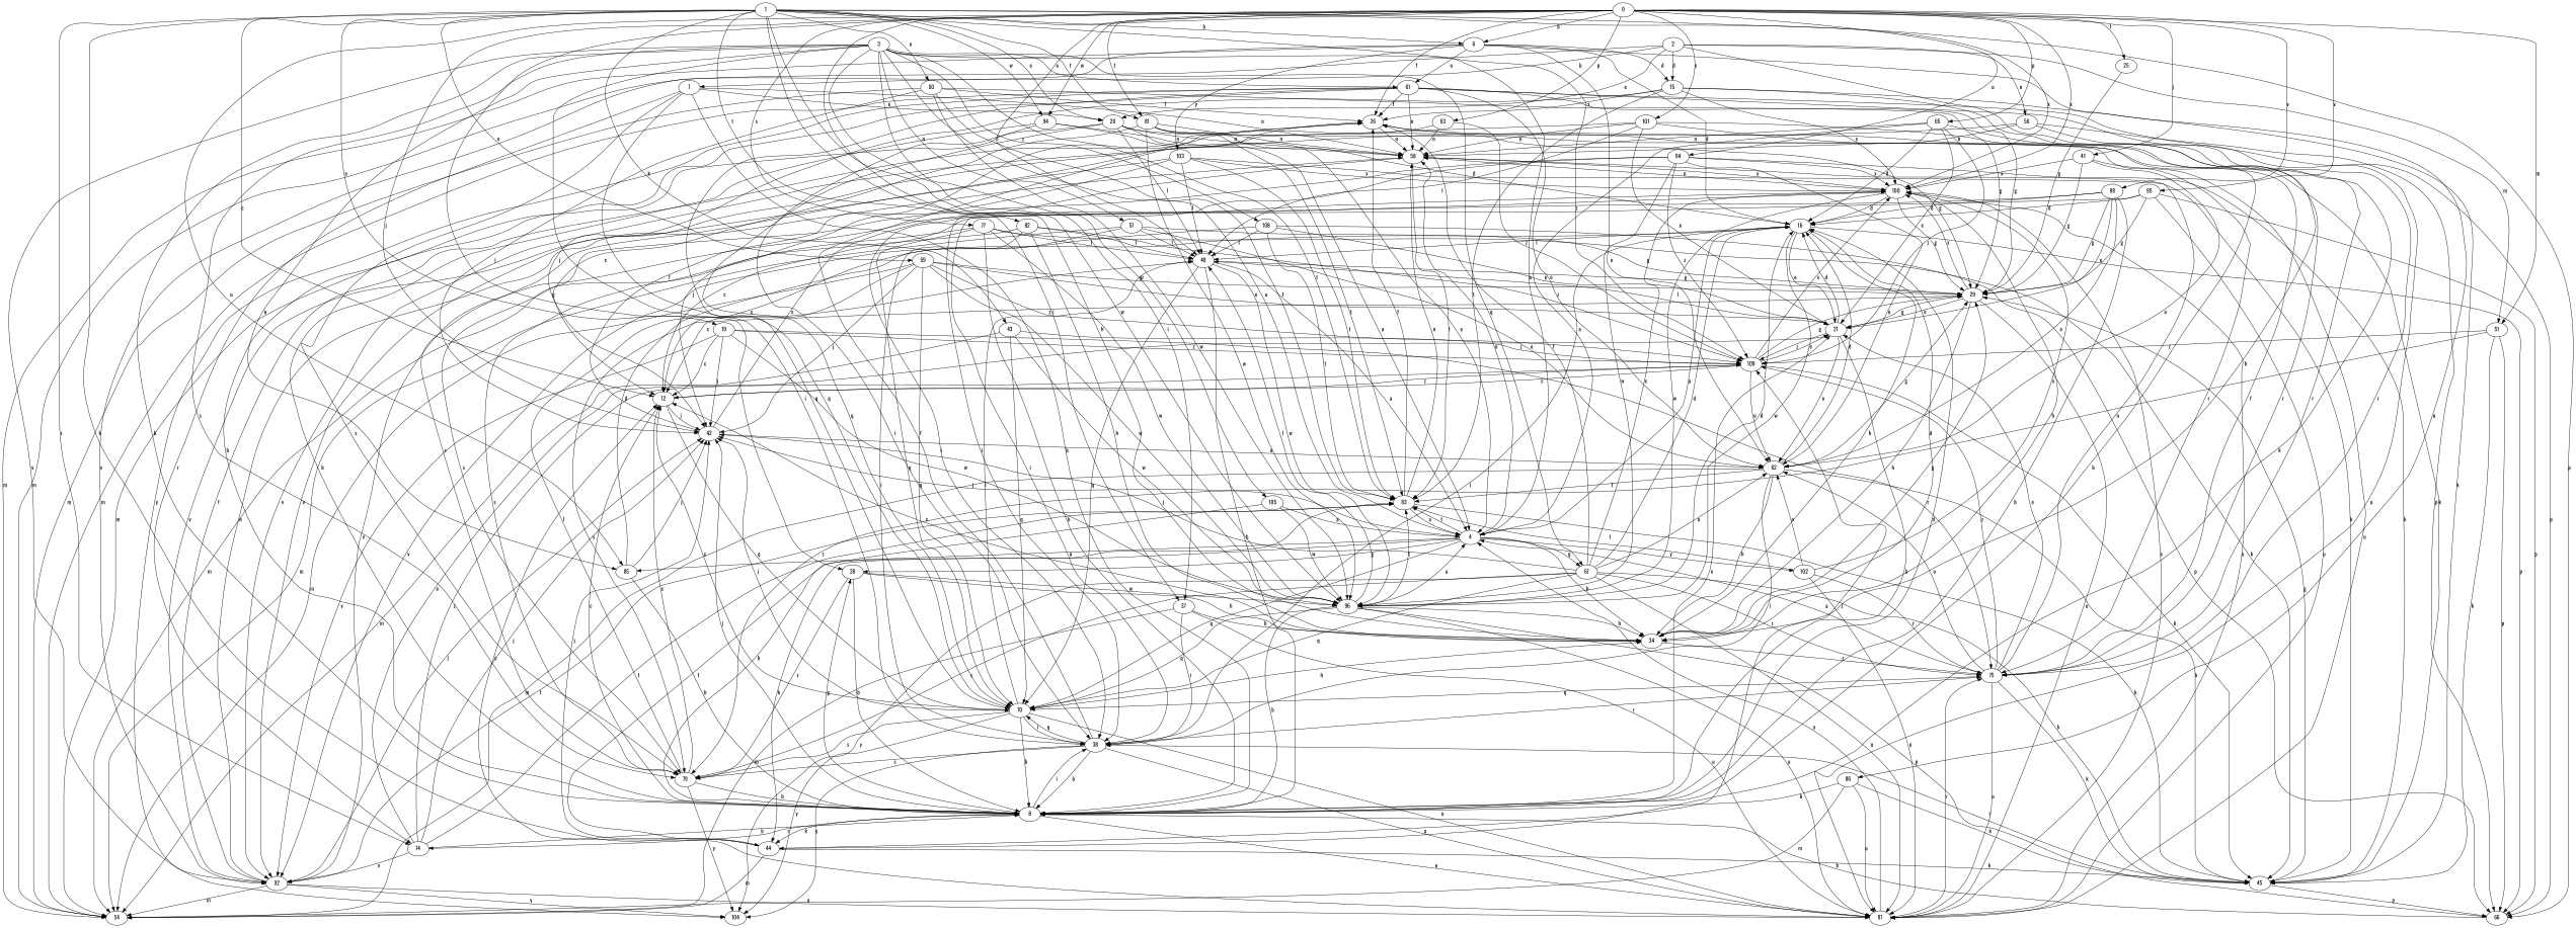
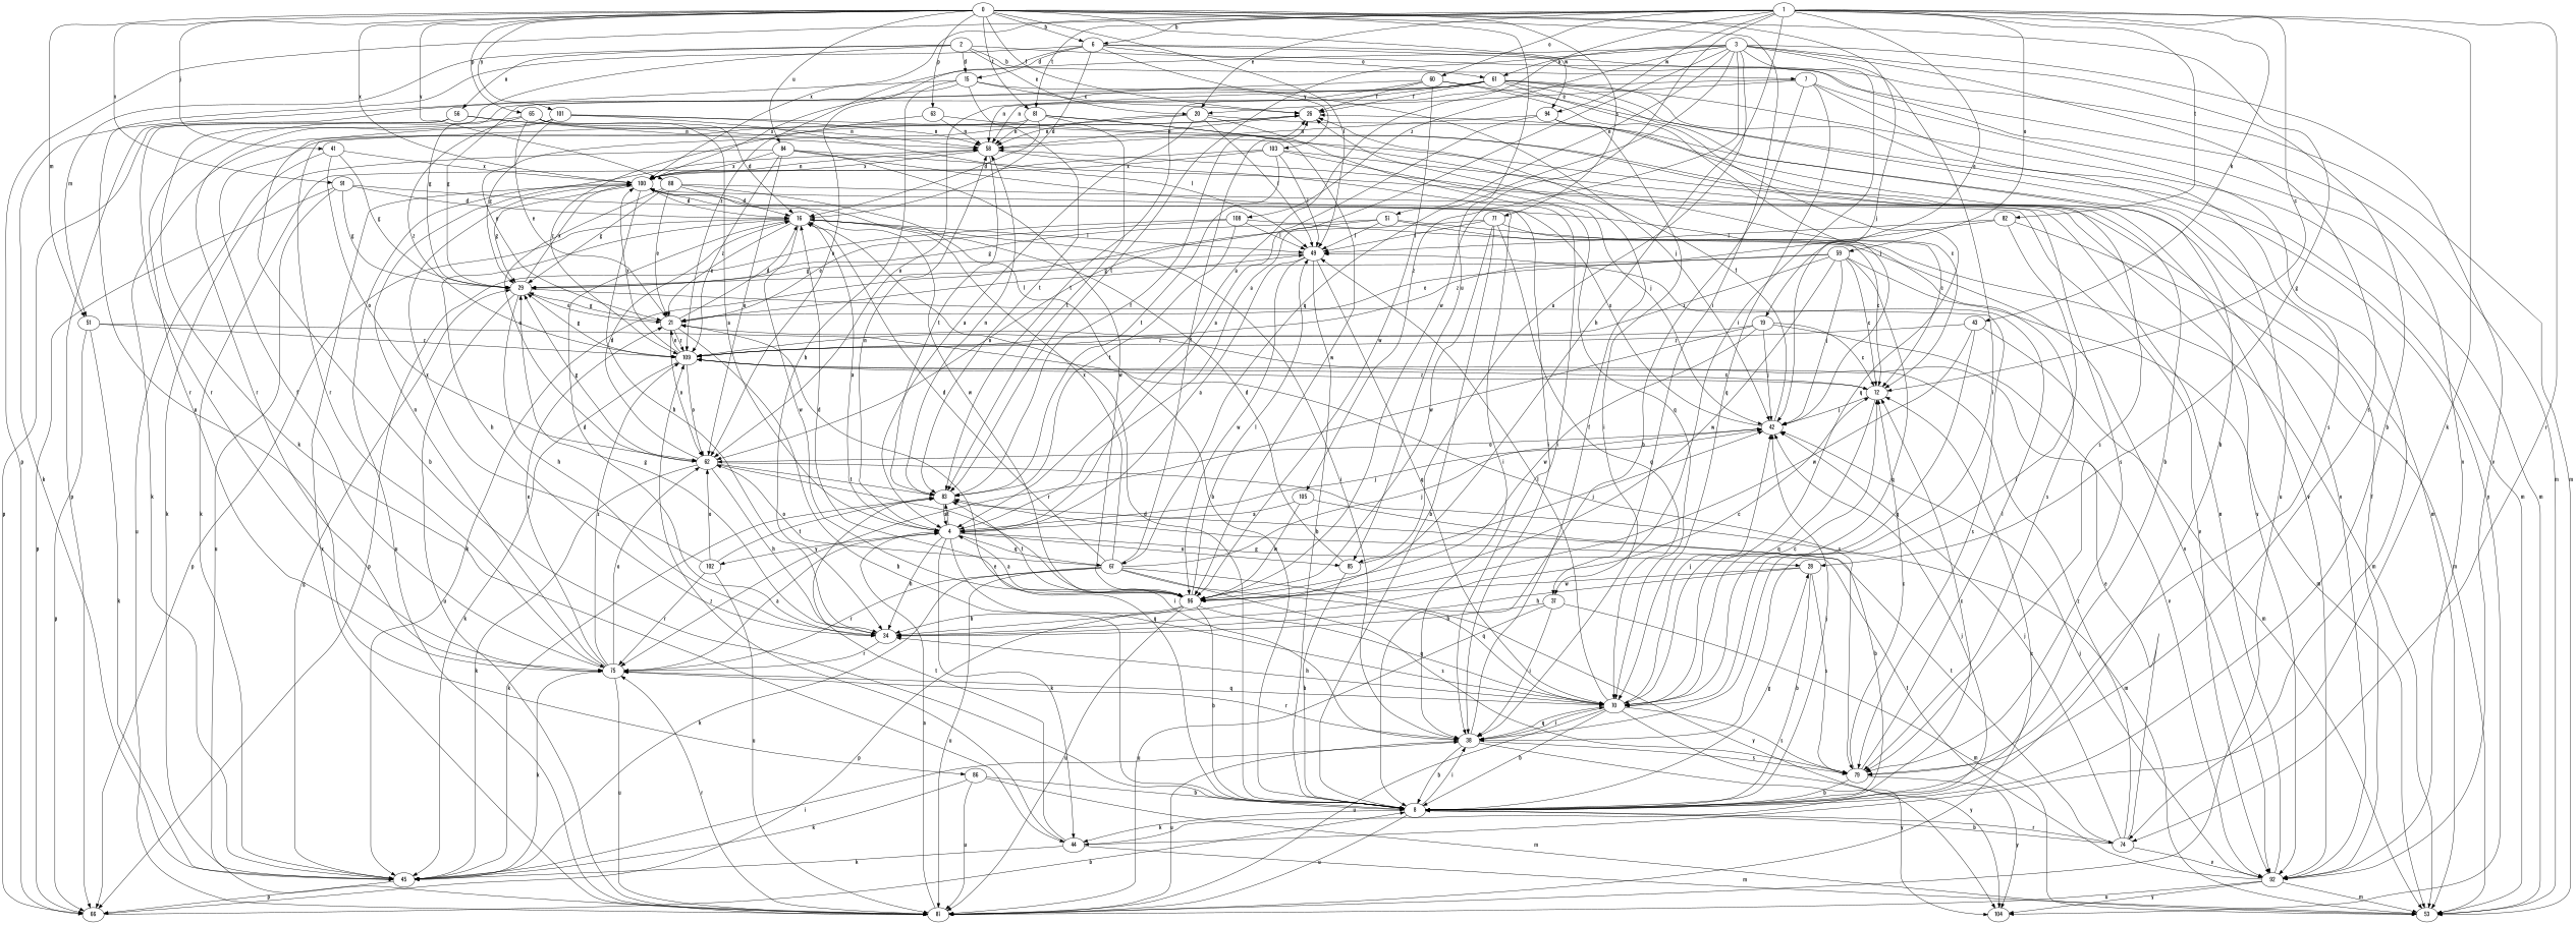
  strict digraph {
    fontname=Oswald
    node [fontname=Oswald]
    edge [fontname=Oswald]
    0
    6
-   25
    26
    28
    37
    41
    42
    49
    51
    63
    65
    77
    81
    84
    85
    88
-   91 [label=95]
+   91
    94
    100
    101
    15
-   54
+   54 [label=53]
    61
    92
    16
    62
    86
    103
    29
    58
    45
    34
    96
    8
    79
    38
    87
    4
    70
    66
    109
    21
    75
    12
    83
    1
    19
    20
    43
    44
    59
    60
    74
    82
    67
    102
    2
    7
    56
    3
    57
    105
    108
    104
    0 -> 6 [label=b]
-   0 -> 25 [label=f]
    0 -> 26 [label=f]
    0 -> 28 [label=g]
    0 -> 37 [label=i]
    0 -> 41 [label=j]
    0 -> 42 [label=j]
    0 -> 49 [label=l]
    0 -> 51 [label=m]
    0 -> 63 [label=p]
    0 -> 65 [label=p]
    0 -> 77 [label=s]
    0 -> 81 [label=t]
    0 -> 84 [label=u]
    0 -> 85 [label=u]
    0 -> 88 [label=v]
    0 -> 91 [label=v]
    0 -> 94 [label=w]
    0 -> 100 [label=x]
    0 -> 101 [label=y]
    6 -> 15 [label=d]
    6 -> 54 [label=m]
    6 -> 61 [label=o]
    6 -> 92 [label=v]
    6 -> 16 [label=d]
    6 -> 62 [label=o]
    6 -> 86 [label=u]
    6 -> 103 [label=y]
-   25 -> 29 [label=g]
    26 -> 58 [label=n]
    26 -> 45 [label=k]
    28 -> 34 [label=h]
    28 -> 96 [label=w]
    28 -> 8 [label=b]
    28 -> 79 [label=s]
    37 -> 54 [label=m]
    37 -> 34 [label=h]
    37 -> 38 [label=i]
    37 -> 87 [label=u]
    41 -> 100 [label=x]
    41 -> 62 [label=o]
    41 -> 29 [label=g]
    41 -> 87 [label=u]
    42 -> 26 [label=f]
    42 -> 100 [label=x]
    42 -> 62 [label=o]
    49 -> 29 [label=g]
    49 -> 96 [label=w]
    49 -> 8 [label=b]
    49 -> 4 [label=a]
    49 -> 70 [label=q]
    51 -> 45 [label=k]
    51 -> 79 [label=s]
    51 -> 66 [label=p]
    51 -> 109 [label=z]
    63 -> 58 [label=n]
    63 -> 79 [label=s]
    63 -> 109 [label=z]
    65 -> 16 [label=d]
    65 -> 58 [label=n]
    65 -> 4 [label=a]
    65 -> 109 [label=z]
    65 -> 21 [label=e]
    65 -> 75 [label=r]
    77 -> 49 [label=l]
    77 -> 45 [label=k]
    77 -> 96 [label=w]
    77 -> 8 [label=b]
    77 -> 79 [label=s]
    77 -> 70 [label=q]
    81 -> 16 [label=d]
    81 -> 58 [label=n]
    81 -> 96 [label=w]
    81 -> 75 [label=r]
    81 -> 12 [label=c]
    81 -> 83 [label=t]
    84 -> 100 [label=x]
    84 -> 62 [label=o]
    84 -> 45 [label=k]
    84 -> 96 [label=w]
    84 -> 79 [label=s]
    84 -> 38 [label=i]
    84 -> 109 [label=z]
    85 -> 42 [label=j]
    85 -> 16 [label=d]
    85 -> 8 [label=b]
    88 -> 92 [label=v]
    88 -> 16 [label=d]
    88 -> 62 [label=o]
    88 -> 29 [label=g]
    88 -> 8 [label=b]
    88 -> 21 [label=e]
    91 -> 16 [label=d]
    91 -> 29 [label=g]
    91 -> 87 [label=u]
    91 -> 66 [label=p]
    91 -> 12 [label=c]
    94 -> 58 [label=n]
    94 -> 8 [label=b]
    94 -> 38 [label=i]
    94 -> 4 [label=a]
    100 -> 16 [label=d]
    100 -> 29 [label=g]
    100 -> 58 [label=n]
    100 -> 34 [label=h]
    100 -> 96 [label=w]
    100 -> 38 [label=i]
    100 -> 87 [label=u]
    101 -> 49 [label=l]
    101 -> 92 [label=v]
    101 -> 58 [label=n]
    101 -> 8 [label=b]
    101 -> 21 [label=e]
    101 -> 75 [label=r]
    15 -> 26 [label=x]
    15 -> 42 [label=j]
    15 -> 100 [label=x]
    15 -> 45 [label=k]
    15 -> 34 [label=h]
    15 -> 83 [label=t]
    61 -> 26 [label=f]
    61 -> 54 [label=m]
    61 -> 62 [label=o]
    61 -> 29 [label=g]
    61 -> 58 [label=n]
    61 -> 8 [label=b]
    61 -> 87 [label=u]
    61 -> 70 [label=q]
    61 -> 66 [label=p]
    61 -> 104 [label=y]
    92 -> 26 [label=f]
    92 -> 42 [label=j]
    92 -> 54 [label=m]
    92 -> 58 [label=n]
    92 -> 87 [label=u]
    92 -> 83 [label=t]
    92 -> 104 [label=y]
    16 -> 49 [label=l]
    16 -> 34 [label=h]
    16 -> 96 [label=w]
    16 -> 38 [label=i]
    16 -> 4 [label=a]
    16 -> 66 [label=p]
    16 -> 21 [label=e]
    62 -> 54 [label=m]
    62 -> 16 [label=d]
    62 -> 29 [label=g]
    62 -> 45 [label=k]
    62 -> 34 [label=h]
    62 -> 38 [label=i]
    62 -> 83 [label=t]
    86 -> 54 [label=m]
    86 -> 45 [label=k]
    86 -> 8 [label=b]
    86 -> 87 [label=u]
    103 -> 42 [label=j]
    103 -> 49 [label=l]
    103 -> 100 [label=x]
    103 -> 92 [label=v]
    103 -> 45 [label=k]
    103 -> 83 [label=t]
    29 -> 100 [label=x]
    29 -> 34 [label=h]
    29 -> 79 [label=s]
    29 -> 87 [label=u]
    29 -> 21 [label=e]
    58 -> 100 [label=x]
    58 -> 38 [label=i]
    58 -> 83 [label=t]
    45 -> 29 [label=g]
    45 -> 38 [label=i]
    45 -> 66 [label=p]
    34 -> 16 [label=d]
    34 -> 29 [label=g]
    34 -> 75 [label=r]
    34 -> 12 [label=c]
    96 -> 49 [label=l]
    96 -> 16 [label=d]
    96 -> 34 [label=h]
    96 -> 8 [label=b]
    96 -> 87 [label=u]
    96 -> 4 [label=a]
    96 -> 70 [label=q]
    96 -> 66 [label=p]
    96 -> 83 [label=t]
    8 -> 28 [label=g]
    8 -> 42 [label=j]
    8 -> 16 [label=d]
    8 -> 38 [label=i]
    8 -> 87 [label=u]
    8 -> 21 [label=e]
    8 -> 12 [label=c]
    8 -> 44 [label=k]
    8 -> 74 [label=r]
    79 -> 49 [label=l]
    79 -> 8 [label=b]
    79 -> 12 [label=c]
    79 -> 104 [label=y]
    38 -> 26 [label=f]
    38 -> 8 [label=b]
    38 -> 79 [label=s]
    38 -> 87 [label=u]
    38 -> 70 [label=q]
    38 -> 75 [label=r]
    38 -> 104 [label=y]
    87 -> 100 [label=x]
    87 -> 4 [label=a]
    87 -> 75 [label=r]
    87 -> 12 [label=c]
    4 -> 28 [label=g]
    4 -> 42 [label=j]
    4 -> 85 [label=u]
    4 -> 58 [label=n]
    4 -> 34 [label=h]
    4 -> 70 [label=q]
    4 -> 83 [label=t]
    4 -> 44 [label=k]
    4 -> 67 [label=q]
    4 -> 102 [label=y]
    70 -> 42 [label=j]
    70 -> 49 [label=l]
    70 -> 34 [label=h]
    70 -> 8 [label=b]
    70 -> 79 [label=s]
    70 -> 38 [label=i]
    70 -> 87 [label=u]
    70 -> 12 [label=c]
    70 -> 104 [label=y]
    66 -> 8 [label=b]
    109 -> 100 [label=x]
    109 -> 62 [label=o]
    109 -> 29 [label=g]
    109 -> 45 [label=k]
    109 -> 21 [label=e]
    109 -> 12 [label=c]
    21 -> 49 [label=l]
    21 -> 16 [label=d]
    21 -> 62 [label=o]
    21 -> 29 [label=g]
    21 -> 8 [label=b]
    21 -> 109 [label=z]
    75 -> 26 [label=f]
    75 -> 62 [label=o]
    75 -> 58 [label=n]
    75 -> 45 [label=k]
    75 -> 87 [label=u]
    75 -> 4 [label=a]
    75 -> 70 [label=q]
    75 -> 109 [label=z]
    75 -> 21 [label=e]
    12 -> 42 [label=j]
    12 -> 70 [label=q]
    12 -> 109 [label=z]
    83 -> 26 [label=f]
    83 -> 58 [label=n]
    83 -> 45 [label=k]
    83 -> 4 [label=a]
    1 -> 6 [label=b]
    1 -> 81 [label=t]
    1 -> 94 [label=w]
    1 -> 100 [label=x]
    1 -> 34 [label=h]
    1 -> 96 [label=w]
    1 -> 4 [label=a]
    1 -> 66 [label=p]
    1 -> 12 [label=c]
    1 -> 19 [label=e]
    1 -> 20 [label=e]
    1 -> 43 [label=k]
    1 -> 44 [label=k]
    1 -> 59 [label=o]
    1 -> 60 [label=o]
    1 -> 74 [label=r]
    1 -> 82 [label=t]
    19 -> 42 [label=j]
    19 -> 92 [label=v]
    19 -> 96 [label=w]
    19 -> 109 [label=z]
    19 -> 75 [label=r]
    19 -> 12 [label=c]
    20 -> 49 [label=l]
    20 -> 54 [label=m]
    20 -> 29 [label=g]
    20 -> 58 [label=n]
    20 -> 4 [label=a]
    20 -> 70 [label=q]
    43 -> 54 [label=m]
    43 -> 96 [label=w]
    43 -> 70 [label=q]
    43 -> 109 [label=z]
    44 -> 42 [label=j]
    44 -> 54 [label=m]
    44 -> 45 [label=k]
    44 -> 109 [label=z]
    44 -> 83 [label=t]
    59 -> 42 [label=j]
    59 -> 54 [label=m]
    59 -> 29 [label=g]
    59 -> 96 [label=w]
    59 -> 70 [label=q]
    59 -> 109 [label=z]
    59 -> 21 [label=e]
    59 -> 12 [label=c]
    60 -> 26 [label=f]
    60 -> 42 [label=j]
    60 -> 54 [label=m]
    60 -> 29 [label=g]
    60 -> 96 [label=w]
    60 -> 83 [label=t]
    74 -> 42 [label=j]
    74 -> 92 [label=v]
    74 -> 8 [label=b]
    74 -> 109 [label=z]
    74 -> 21 [label=e]
    74 -> 83 [label=t]
    82 -> 49 [label=l]
    82 -> 54 [label=m]
-   82 -> 34 [label=h]
    82 -> 38 [label=i]
    82 -> 109 [label=z]
    67 -> 26 [label=f]
    67 -> 42 [label=j]
    67 -> 100 [label=x]
    67 -> 16 [label=d]
    67 -> 62 [label=o]
    67 -> 45 [label=k]
    67 -> 79 [label=s]
    67 -> 87 [label=u]
    67 -> 70 [label=q]
    67 -> 75 [label=r]
    67 -> 104 [label=y]
    102 -> 100 [label=x]
    102 -> 62 [label=o]
    102 -> 87 [label=u]
    102 -> 75 [label=r]
    102 -> 83 [label=t]
    2 -> 51 [label=m]
    2 -> 15 [label=d]
    2 -> 54 [label=m]
    2 -> 20 [label=e]
    2 -> 44 [label=k]
    2 -> 7 [label=b]
    2 -> 56 [label=n]
    7 -> 58 [label=n]
    7 -> 8 [label=b]
    7 -> 79 [label=s]
    7 -> 70 [label=q]
    7 -> 20 [label=e]
    7 -> 74 [label=r]
    56 -> 92 [label=v]
    56 -> 58 [label=n]
    56 -> 66 [label=p]
    56 -> 75 [label=r]
    3 -> 37 [label=i]
    3 -> 85 [label=u]
    3 -> 61 [label=o]
    3 -> 92 [label=v]
    3 -> 8 [label=b]
    3 -> 79 [label=s]
    3 -> 38 [label=i]
    3 -> 4 [label=a]
    3 -> 109 [label=z]
    3 -> 83 [label=t]
    3 -> 67 [label=q]
    3 -> 57 [label=n]
    3 -> 105 [label=z]
    3 -> 108 [label=z]
    57 -> 49 [label=l]
    57 -> 54 [label=m]
    57 -> 62 [label=o]
    57 -> 29 [label=g]
    57 -> 12 [label=c]
    105 -> 96 [label=w]
    105 -> 8 [label=b]
    105 -> 4 [label=a]
    108 -> 49 [label=l]
    108 -> 92 [label=v]
    108 -> 66 [label=p]
    108 -> 21 [label=e]
    108 -> 83 [label=t]
  }
